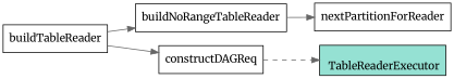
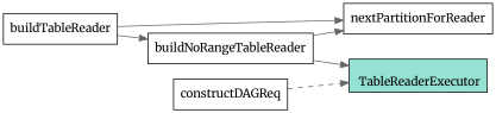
  digraph {
    fontname=Merriweather
    newrank=true
    rankdir=LR
    node [fontname=Merriweather shape=box]
    edge [color=gray40 fontname=Merriweather]
    buildTableReader
    buildNoRangeTableReader
    nextPartitionForReader
    n4 [fillcolor="#95e1d3" label="{{\n      TableReaderExecutor\n    }}" shape=record style=filled]
    constructDAGReq
    buildTableReader -> buildNoRangeTableReader
-   buildTableReader -> constructDAGReq
+   buildTableReader -> nextPartitionForReader
    buildNoRangeTableReader -> nextPartitionForReader
+   buildNoRangeTableReader -> n4
    constructDAGReq -> n4 [style=dashed]
  }
